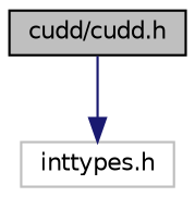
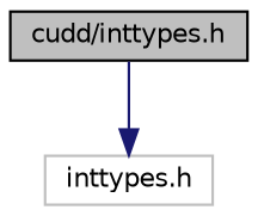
  digraph {
    node [fontname=Helvetica fontsize=10 shape=record style=filled]
-   n1 [color=black fillcolor=grey75 fontcolor=black height=0.2 label="cudd/cudd.h" width=0.4]
+   n1 [color=black fillcolor=grey75 fontcolor=black height=0.2 label="cudd/inttypes.h" width=0.4]
    n2 [color=grey75 fillcolor=white height=0.2 label="inttypes.h" width=0.4]
    n1 -> n2 [color=midnightblue fontname=Helvetica fontsize=10 labelfontname=Helvetica labelfontsize=10 style=solid]
  }
